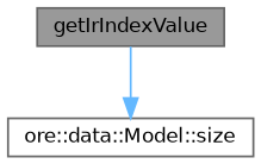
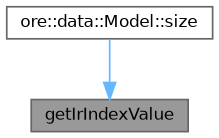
  digraph {
    rankdir=TB
    node [fontname=Helvetica fontsize=10 shape=box style=filled]
    n1 [color=gray40 fillcolor=grey60 fontcolor=black height=0.2 label=getIrIndexValue width=0.4]
    n2 [color=grey40 fillcolor=white height=0.2 label="ore::data::Model::size" width=0.4]
-   n1 -> n2 [color=steelblue1 fontname=Helvetica fontsize=10 labelfontname=Helvetica labelfontsize=10 style=solid]
+   n2 -> n1 [color=steelblue1 fontname=Helvetica fontsize=10 labelfontname=Helvetica labelfontsize=10 style=solid]
  }
